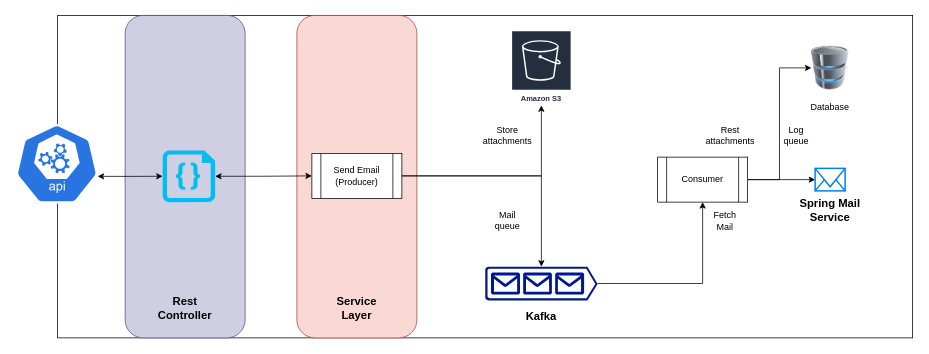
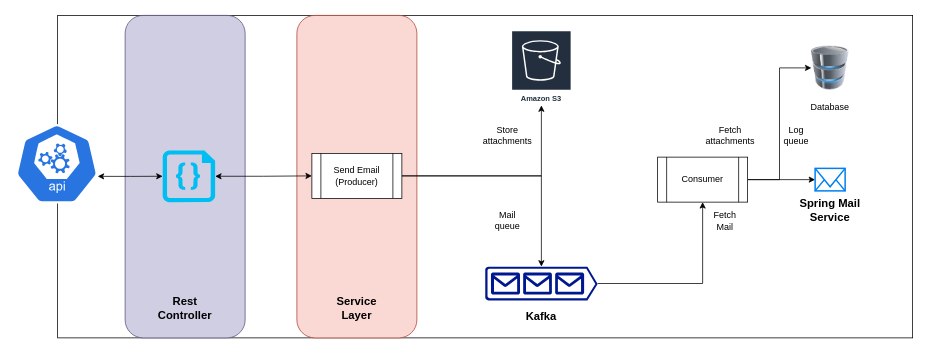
  <mxCell id="0" />
  <mxCell id="1" parent="0" />
  <mxCell id="2" value="" style="rounded=0;whiteSpace=wrap;html=1;" parent="1" vertex="1"><mxGeometry x="76" y="20" width="1140" height="430" as="geometry" /></mxCell>
  <mxCell id="3" value="" style="rounded=1;whiteSpace=wrap;html=1;fillColor=#fad9d5;strokeColor=#ae4132;" parent="1" vertex="1"><mxGeometry x="395" y="20" width="160" height="430" as="geometry" /></mxCell>
  <mxCell id="4" value="" style="rounded=1;whiteSpace=wrap;html=1;fillColor=#d0cee2;strokeColor=#56517e;" parent="1" vertex="1"><mxGeometry x="166" y="20" width="160" height="430" as="geometry" /></mxCell>
  <mxCell id="5" style="edgeStyle=orthogonalEdgeStyle;rounded=0;orthogonalLoop=1;jettySize=auto;html=1;exitX=1;exitY=0.5;exitDx=0;exitDy=0;exitPerimeter=0;startArrow=classic;startFill=1;" parent="1" source="11" target="10" edge="1"><mxGeometry relative="1" as="geometry" /></mxCell>
  <mxCell id="6" style="edgeStyle=orthogonalEdgeStyle;rounded=0;orthogonalLoop=1;jettySize=auto;html=1;exitX=0.995;exitY=0.63;exitDx=0;exitDy=0;exitPerimeter=0;startArrow=classic;startFill=1;" parent="1" source="7" target="11" edge="1"><mxGeometry relative="1" as="geometry" /></mxCell>
  <mxCell id="7" value="" style="html=1;dashed=0;whitespace=wrap;fillColor=#2875E2;strokeColor=#ffffff;points=[[0.005,0.63,0],[0.1,0.2,0],[0.9,0.2,0],[0.5,0,0],[0.995,0.63,0],[0.72,0.99,0],[0.5,1,0],[0.28,0.99,0]];shape=mxgraph.kubernetes.icon;prIcon=api" parent="1" vertex="1"><mxGeometry x="20" y="152.75" width="110" height="130" as="geometry" /></mxCell>
  <mxCell id="8" style="edgeStyle=orthogonalEdgeStyle;rounded=0;orthogonalLoop=1;jettySize=auto;html=1;startArrow=none;startFill=0;" parent="1" source="10" target="14" edge="1"><mxGeometry relative="1" as="geometry" /></mxCell>
  <mxCell id="9" style="edgeStyle=orthogonalEdgeStyle;rounded=0;orthogonalLoop=1;jettySize=auto;html=1;entryX=0.5;entryY=0;entryDx=0;entryDy=0;entryPerimeter=0;startArrow=none;startFill=0;" parent="1" source="10" target="16" edge="1"><mxGeometry relative="1" as="geometry" /></mxCell>
  <mxCell id="10" value="Send Email (Producer)" style="shape=process;whiteSpace=wrap;html=1;backgroundOutline=1;" parent="1" vertex="1"><mxGeometry x="415" y="204" width="120" height="60" as="geometry" /></mxCell>
  <mxCell id="11" value="" style="verticalLabelPosition=bottom;html=1;verticalAlign=top;align=center;strokeColor=none;fillColor=#00BEF2;shape=mxgraph.azure.code_file;pointerEvents=1;" parent="1" vertex="1"><mxGeometry x="216" y="200" width="70" height="69" as="geometry" /></mxCell>
  <mxCell id="12" value="&lt;b&gt;&lt;font style=&quot;font-size: 15px&quot;&gt;Rest Controller&lt;/font&gt;&lt;/b&gt;" style="text;html=1;strokeColor=none;fillColor=none;align=center;verticalAlign=middle;whiteSpace=wrap;rounded=0;" parent="1" vertex="1"><mxGeometry x="201" y="400" width="90" height="20" as="geometry" /></mxCell>
  <mxCell id="13" value="&lt;b&gt;&lt;font style=&quot;font-size: 15px&quot;&gt;Service Layer&lt;/font&gt;&lt;/b&gt;" style="text;html=1;strokeColor=none;fillColor=none;align=center;verticalAlign=middle;whiteSpace=wrap;rounded=0;" parent="1" vertex="1"><mxGeometry x="430" y="400" width="90" height="20" as="geometry" /></mxCell>
  <mxCell id="14" value="Amazon S3" style="outlineConnect=0;fontColor=#232F3E;gradientColor=none;strokeColor=#ffffff;fillColor=#232F3E;dashed=0;verticalLabelPosition=middle;verticalAlign=bottom;align=center;html=1;whiteSpace=wrap;fontSize=10;fontStyle=1;spacing=3;shape=mxgraph.aws4.productIcon;prIcon=mxgraph.aws4.s3;" parent="1" vertex="1"><mxGeometry x="681" y="40" width="80" height="100" as="geometry" /></mxCell>
  <mxCell id="15" style="edgeStyle=orthogonalEdgeStyle;rounded=0;orthogonalLoop=1;jettySize=auto;html=1;startArrow=none;startFill=0;" parent="1" source="16" target="22" edge="1"><mxGeometry relative="1" as="geometry" /></mxCell>
  <mxCell id="16" value="" style="aspect=fixed;pointerEvents=1;shadow=0;dashed=0;html=1;strokeColor=none;labelPosition=center;verticalLabelPosition=bottom;verticalAlign=top;align=center;fillColor=#00188D;shape=mxgraph.azure.queue_generic" parent="1" vertex="1"><mxGeometry x="646" y="355" width="150" height="45" as="geometry" /></mxCell>
  <mxCell id="17" value="&lt;b&gt;&lt;font style=&quot;font-size: 15px&quot;&gt;Kafka&lt;/font&gt;&lt;/b&gt;" style="text;html=1;strokeColor=none;fillColor=none;align=center;verticalAlign=middle;whiteSpace=wrap;rounded=0;" parent="1" vertex="1"><mxGeometry x="676" y="410" width="90" height="20" as="geometry" /></mxCell>
  <mxCell id="18" value="Store attachments" style="text;html=1;strokeColor=none;fillColor=none;align=center;verticalAlign=middle;whiteSpace=wrap;rounded=0;" parent="1" vertex="1"><mxGeometry x="656" y="170" width="40" height="20" as="geometry" /></mxCell>
  <mxCell id="19" value="Mail queue" style="text;html=1;strokeColor=none;fillColor=none;align=center;verticalAlign=middle;whiteSpace=wrap;rounded=0;" parent="1" vertex="1"><mxGeometry x="656" y="283" width="40" height="20" as="geometry" /></mxCell>
  <mxCell id="20" style="edgeStyle=orthogonalEdgeStyle;rounded=0;orthogonalLoop=1;jettySize=auto;html=1;startArrow=none;startFill=0;" parent="1" source="22" target="23" edge="1"><mxGeometry relative="1" as="geometry" /></mxCell>
  <mxCell id="21" style="edgeStyle=orthogonalEdgeStyle;rounded=0;orthogonalLoop=1;jettySize=auto;html=1;entryX=0;entryY=0.5;entryDx=0;entryDy=0;" edge="1" parent="1" source="22" target="27"><mxGeometry relative="1" as="geometry" /></mxCell>
  <mxCell id="22" value="Consumer" style="shape=process;whiteSpace=wrap;html=1;backgroundOutline=1;" parent="1" vertex="1"><mxGeometry x="876" y="209" width="120" height="60" as="geometry" /></mxCell>
  <mxCell id="23" value="" style="html=1;verticalLabelPosition=bottom;align=center;labelBackgroundColor=#ffffff;verticalAlign=top;strokeWidth=2;strokeColor=#0080F0;shadow=0;dashed=0;shape=mxgraph.ios7.icons.mail;" parent="1" vertex="1"><mxGeometry x="1086" y="224" width="40" height="30" as="geometry" /></mxCell>
- <mxCell id="24" value="Rest attachments" style="text;html=1;strokeColor=none;fillColor=none;align=center;verticalAlign=middle;whiteSpace=wrap;rounded=0;" parent="1" vertex="1"><mxGeometry x="953" y="170" width="40" height="20" as="geometry" /></mxCell>
+ <mxCell id="24" value="Fetch attachments" style="text;html=1;strokeColor=none;fillColor=none;align=center;verticalAlign=middle;whiteSpace=wrap;rounded=0;" parent="1" vertex="1"><mxGeometry x="953" y="170" width="40" height="20" as="geometry" /></mxCell>
  <mxCell id="25" value="&lt;b&gt;&lt;font style=&quot;font-size: 15px&quot;&gt;Spring Mail Service&lt;br&gt;&lt;/font&gt;&lt;/b&gt;" style="text;html=1;strokeColor=none;fillColor=none;align=center;verticalAlign=middle;whiteSpace=wrap;rounded=0;" parent="1" vertex="1"><mxGeometry x="1061" y="269" width="90" height="20" as="geometry" /></mxCell>
  <mxCell id="26" value="Fetch Mail" style="text;html=1;strokeColor=none;fillColor=none;align=center;verticalAlign=middle;whiteSpace=wrap;rounded=0;" parent="1" vertex="1"><mxGeometry x="946" y="284" width="40" height="20" as="geometry" /></mxCell>
  <mxCell id="27" value="" style="image;html=1;image=img/lib/clip_art/computers/Database_128x128.png" vertex="1" parent="1"><mxGeometry x="1081" y="60" width="50" height="60" as="geometry" /></mxCell>
  <mxCell id="28" value="Database" style="text;html=1;strokeColor=none;fillColor=none;align=center;verticalAlign=middle;whiteSpace=wrap;rounded=0;" vertex="1" parent="1"><mxGeometry x="1086" y="133" width="40" height="20" as="geometry" /></mxCell>
  <mxCell id="29" value="Log queue" style="text;html=1;strokeColor=none;fillColor=none;align=center;verticalAlign=middle;whiteSpace=wrap;rounded=0;" vertex="1" parent="1"><mxGeometry x="1041" y="170" width="40" height="20" as="geometry" /></mxCell>
